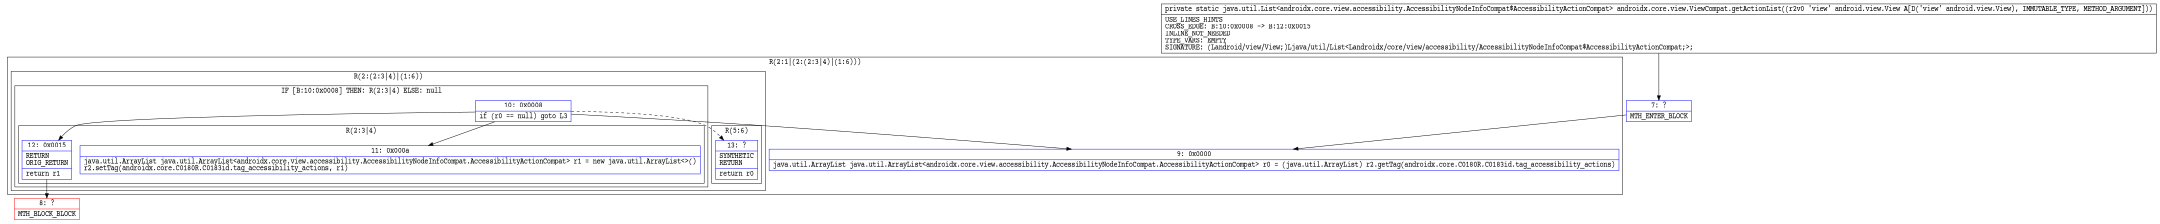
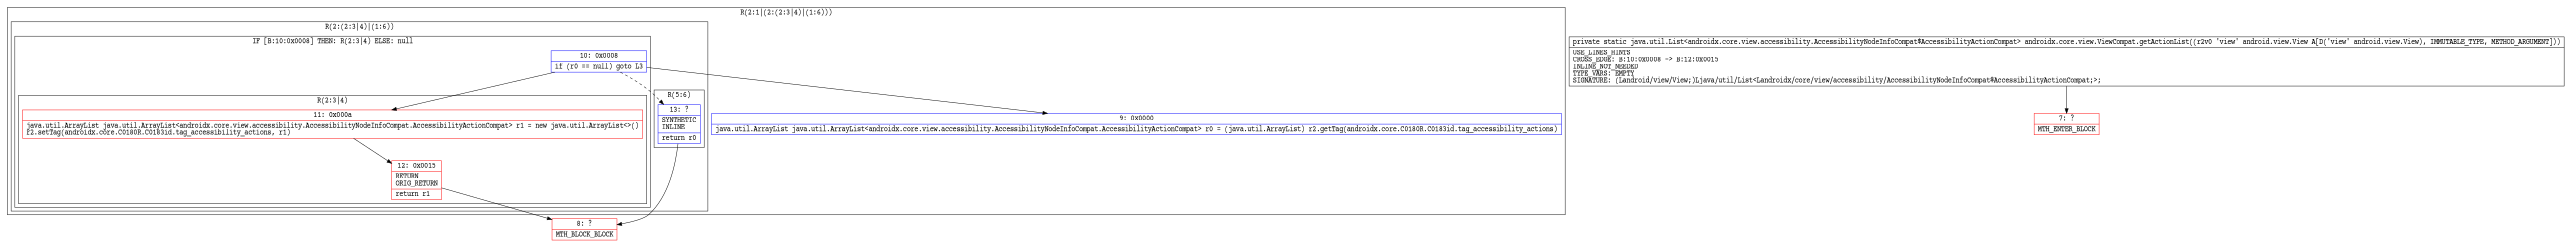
  digraph {
    fontname="Courier Prime"
    node [color=blue fontname="Courier Prime" shape=record]
    edge [fontname="Courier Prime"]
-   n1 [label="{11\:\ 0x000a|java.util.ArrayList java.util.ArrayList\<androidx.core.view.accessibility.AccessibilityNodeInfoCompat.AccessibilityActionCompat\> r1 = new java.util.ArrayList\<\>()\lr2.setTag(androidx.core.C0180R.C0183id.tag_accessibility_actions, r1)\l}"]
-   n2 [label="{12\:\ 0x0015|RETURN\lORIG_RETURN\l|return r1\l}"]
+   n1 [color=red label="{11\:\ 0x000a|java.util.ArrayList java.util.ArrayList\<androidx.core.view.accessibility.AccessibilityNodeInfoCompat.AccessibilityActionCompat\> r1 = new java.util.ArrayList\<\>()\lr2.setTag(androidx.core.C0180R.C0183id.tag_accessibility_actions, r1)\l}"]
+   n2 [color=red label="{12\:\ 0x0015|RETURN\lORIG_RETURN\l|return r1\l}"]
    n3 [label="{10\:\ 0x0008|if (r0 == null) goto L3\l}"]
-   n4 [label="{13\:\ ?|SYNTHETIC\lRETURN\l|return r0\l}"]
+   n4 [label="{13\:\ ?|SYNTHETIC\lINLINE\l|return r0\l}"]
    n5 [label="{9\:\ 0x0000|java.util.ArrayList java.util.ArrayList\<androidx.core.view.accessibility.AccessibilityNodeInfoCompat.AccessibilityActionCompat\> r0 = (java.util.ArrayList) r2.getTag(androidx.core.C0180R.C0183id.tag_accessibility_actions)\l}"]
    n6 [color=red label="{8\:\ ?|MTH_BLOCK_BLOCK\l}"]
-   n7 [label="{7\:\ ?|MTH_ENTER_BLOCK\l}"]
+   n7 [color=red label="{7\:\ ?|MTH_ENTER_BLOCK\l}"]
    n8 [label="{private static java.util.List\<androidx.core.view.accessibility.AccessibilityNodeInfoCompat$AccessibilityActionCompat\> androidx.core.view.ViewCompat.getActionList((r2v0 'view' android.view.View A[D('view' android.view.View), IMMUTABLE_TYPE, METHOD_ARGUMENT]))  | USE_LINES_HINTS\lCROSS_EDGE: B:10:0x0008 \-\> B:12:0x0015\lINLINE_NOT_NEEDED\lTYPE_VARS: EMPTY\lSIGNATURE: (Landroid\/view\/View;)Ljava\/util\/List\<Landroidx\/core\/view\/accessibility\/AccessibilityNodeInfoCompat$AccessibilityActionCompat;\>;\l}" color=""]
    subgraph cluster_1 {
      label="R(2:1|(2:(2:3|4)|(1:6)))"
      n5
      subgraph cluster_2 {
        label="R(2:(2:3|4)|(1:6))"
        subgraph cluster_3 {
          label="IF [B:10:0x0008] THEN: R(2:3|4) ELSE: null"
          n3
          subgraph cluster_4 {
            label="R(2:3|4)"
            n1
            n2
          }
        }
        subgraph cluster_5 {
          label="R(5:6)"
          n4
        }
      }
    }
-   n3 -> n2
+   n1 -> n2
    n2 -> n6
    n3 -> n1
    n3 -> n4 [style=dashed]
    n3 -> n5
-   n7 -> n5
+   n4 -> n6
    n8 -> n7
  }
